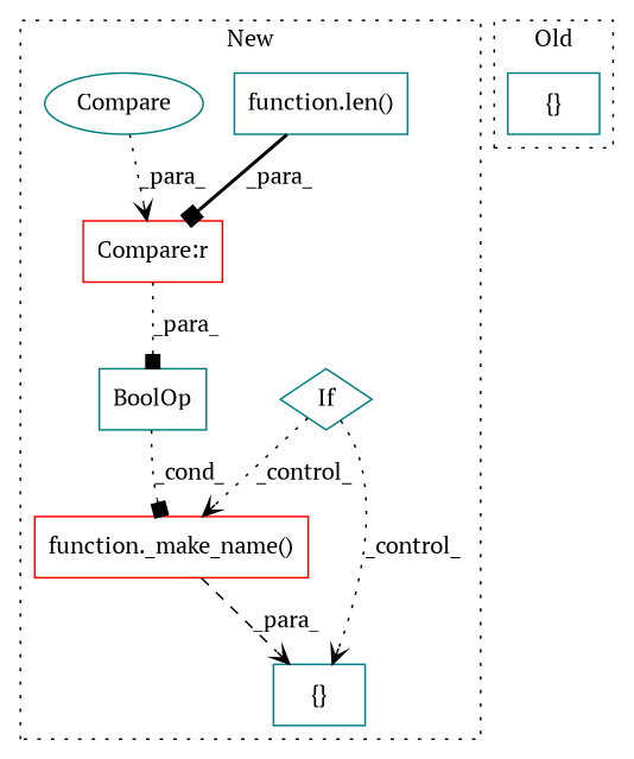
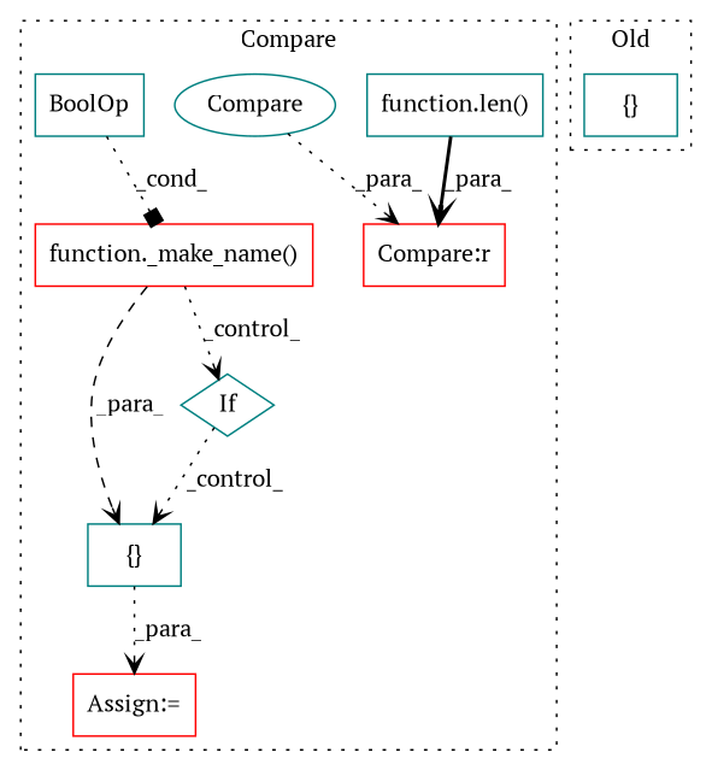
  digraph {
    fontname="PT Serif"
    node [a=75 color=teal fontname="PT Serif" l=3 shape=box]
    edge [arrowhead=vee fontname="PT Serif" style=dotted]
    n1 [color=red l="11,24" label="function._make_name()" s="6601,6613"]
    n2 [a=59 l="1,0" label="{}" s="6600,6637"]
+   n3 [a=68 color=red label="Assign:=" s=6597]
    n4 [l="4,1" label="function.len()" s="6560,6573"]
    n5 [a=96 label=If s=6539 shape=diamond]
    n6 [a=40 color=red l=18 label="Compare:r" s=6560]
    n7 [a=76 l=1 label=Compare s=6577 shape=ellipse]
    n8 [a=72 l=36 label=BoolOp s=6542]
    n9 [a=95 l="1,1" label="{}" s="5682,5694"]
    subgraph cluster_1 {
-     label=New
+     label=Compare
      style=dotted
      n1
      n2
+     n3
      n4
      n5
      n6
      n7
      n8
    }
    subgraph cluster_2 {
      label=Old
      style=dotted
      n9
    }
    n1 -> n2 [label=_para_ style=dashed]
-   n4 -> n6 [arrowhead=box label=_para_ style=bold]
-   n5 -> n1 [label=_control_]
+   n2 -> n3 [label=_para_]
+   n4 -> n6 [label=_para_ style=bold]
+   n1 -> n5 [label=_control_]
    n5 -> n2 [label=_control_]
-   n6 -> n8 [arrowhead=box label=_para_]
    n7 -> n6 [label=_para_]
    n8 -> n1 [arrowhead=box label=_cond_]
  }
